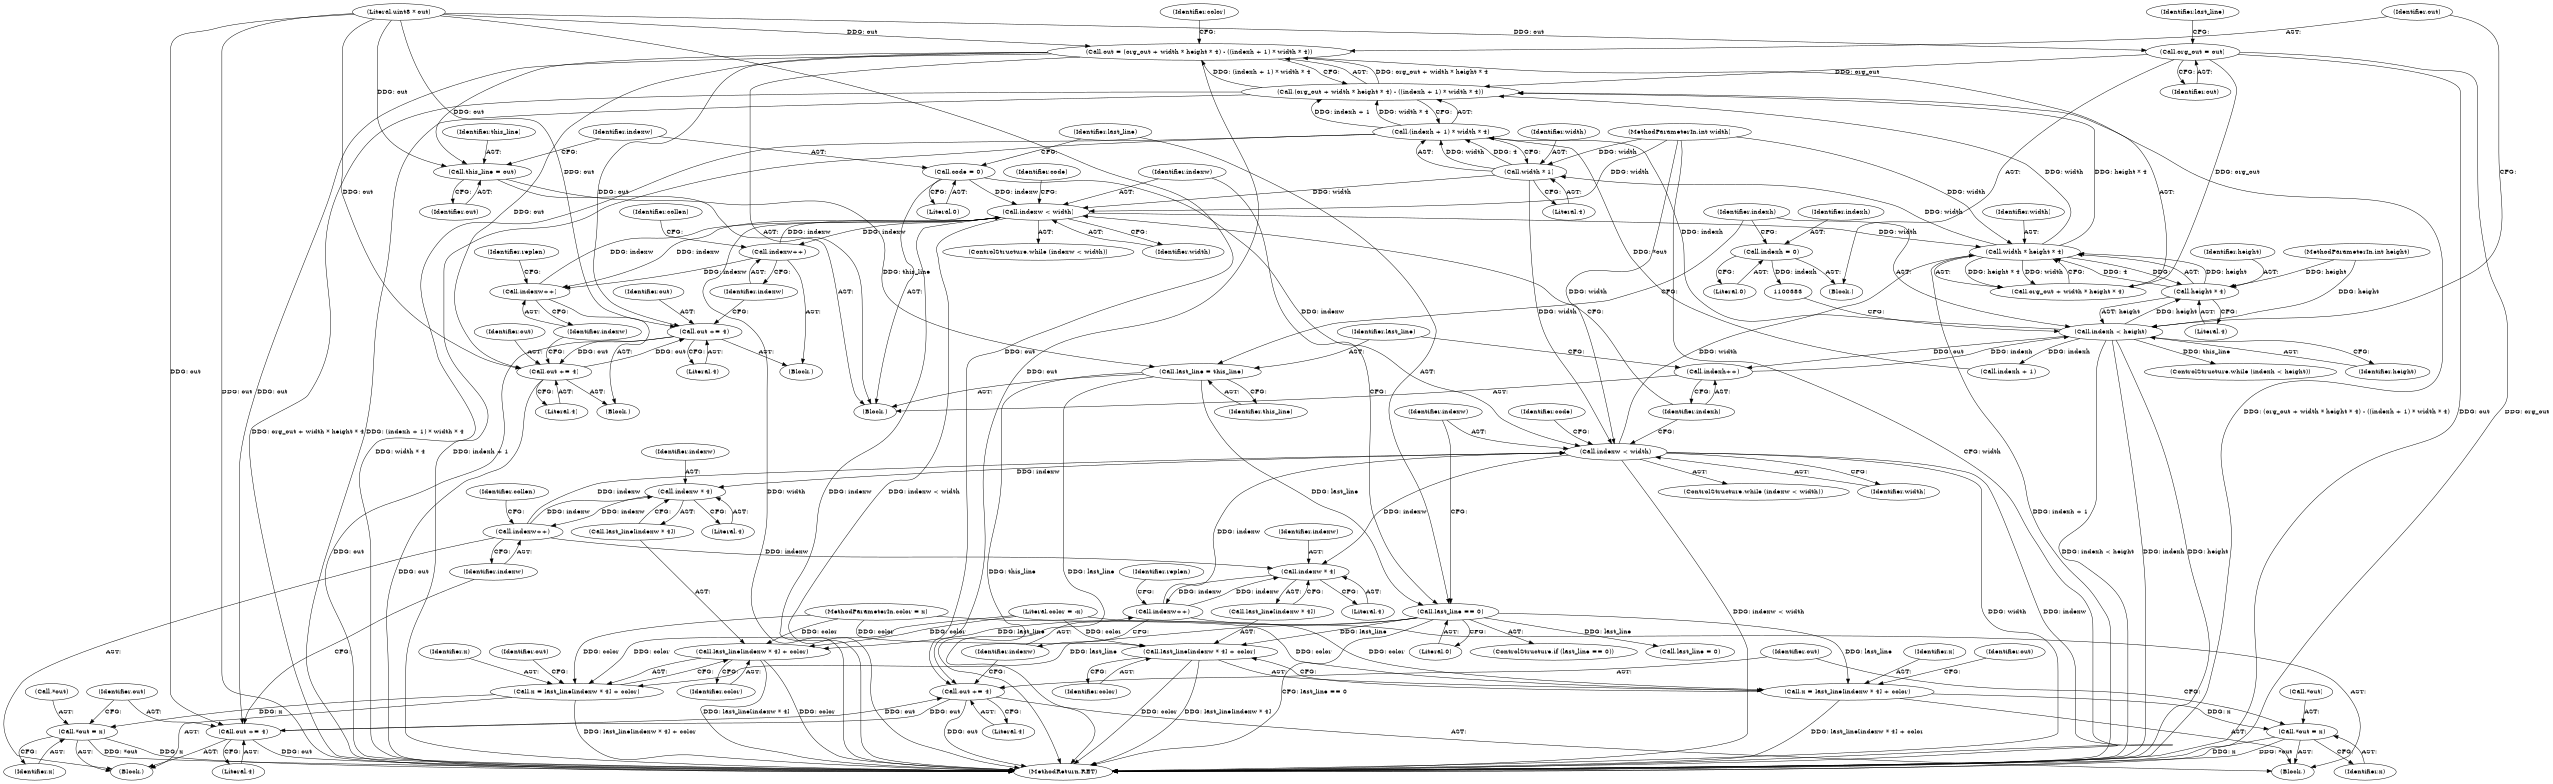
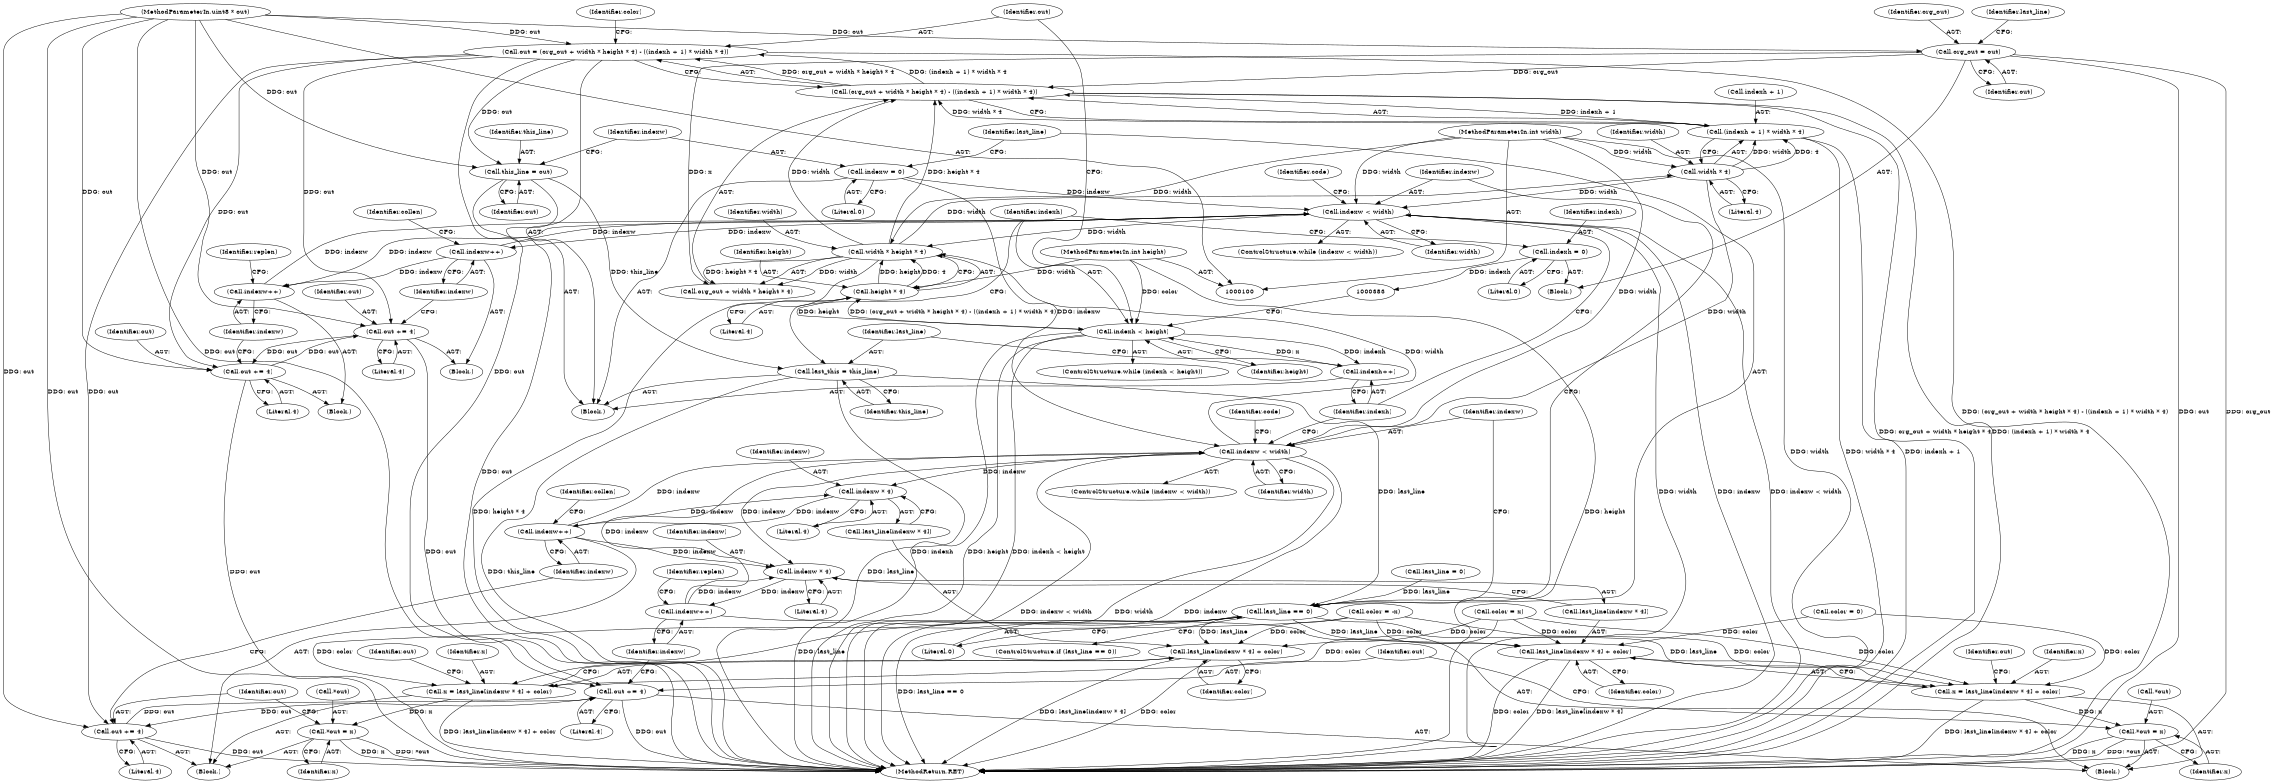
  digraph {
    n1 [label="(Call,out = (org_out + width * height * 4) - ((indexh + 1) * width * 4))"]
    n2 [label="(Call,(org_out + width * height * 4) - ((indexh + 1) * width * 4))"]
    n3 [label="(Call,this_line = out)"]
    n4 [label="(Call,out += 4)"]
    n5 [label="(Call,out += 4)"]
    n6 [label="(Call,out += 4)"]
    n7 [label="(Call,out += 4)"]
    n8 [label="(MethodReturn,RET)"]
    n9 [label="(Block,)"]
    n10 [label="(Call,(indexh + 1) * width * 4)"]
-   n11 [label="(Call,last_line = this_line)"]
+   n11 [label="(Call,last_this = this_line)"]
    n12 [label="(Identifier,out)"]
    n13 [label="(Block,)"]
    n14 [label="(Literal,4)"]
    n15 [label="(Block,)"]
    n16 [label="(Literal,4)"]
    n17 [label="(Block,)"]
    n18 [label="(Literal,4)"]
    n19 [label="(Block,)"]
    n20 [label="(Literal,4)"]
-   n21 [label="(Call,width * 1)"]
+   n21 [label="(Call,width * 4)"]
    n22 [label="(Call,org_out = out)"]
    n23 [label="(Identifier,out)"]
    n24 [label="(Call,org_out + width * height * 4)"]
    n25 [label="(Block,)"]
    n26 [label="(Call,width * height * 4)"]
-   n27 [label="(Literal,uint8 * out)"]
+   n27 [label="(MethodParameterIn,uint8 * out)"]
+   1000100
    n29 [label="(Call,height * 4)"]
    n30 [label="(Call,indexw < width)"]
    n31 [label="(Call,indexw < width)"]
    n32 [label="(Literal,4)"]
    n33 [label="(Call,indexh < height)"]
    n34 [label="(Literal,4)"]
    n35 [label="(Call,indexw++)"]
    n36 [label="(Call,indexw++)"]
    n37 [label="(ControlStructure,while (indexw < width))"]
    n38 [label="(Identifier,width)"]
    n39 [label="(Identifier,indexw)"]
    n40 [label="(Identifier,indexw)"]
-   n41 [label="(Call,code = 0)"]
+   n41 [label="(Call,indexw = 0)"]
    n42 [label="(Literal,0)"]
    n43 [label="(Call,indexw * 4)"]
    n44 [label="(Call,indexw * 4)"]
    n45 [label="(ControlStructure,while (indexw < width))"]
    n46 [label="(Identifier,width)"]
    n47 [label="(MethodParameterIn,int width)"]
    n48 [label="(Call,indexw++)"]
    n49 [label="(Literal,4)"]
    n50 [label="(Call,last_line[indexw * 4])"]
    n51 [label="(Call,indexw++)"]
    n52 [label="(Call,last_line[indexw * 4])"]
    n53 [label="(Literal,4)"]
    n54 [label="(Identifier,indexw)"]
    n55 [label="(Call,last_line[indexw * 4] + color)"]
    n56 [label="(Identifier,indexw)"]
    n57 [label="(Call,last_line[indexw * 4] + color)"]
    n58 [label="(Call,indexh++)"]
    n59 [label="(Identifier,height)"]
    n60 [label="(Call,indexh + 1)"]
    n61 [label="(ControlStructure,while (indexh < height))"]
    n62 [label="(Identifier,indexh)"]
    n63 [label="(Call,indexh = 0)"]
    n64 [label="(Literal,0)"]
-   1000383 [label=1100383]
+   1000383
    n66 [label="(MethodParameterIn,int height)"]
    n67 [label="(Call,last_line == 0)"]
    n68 [label="(Identifier,this_line)"]
    n69 [label="(Call,x = last_line[indexw * 4] + color)"]
    n70 [label="(Call,x = last_line[indexw * 4] + color)"]
    n71 [label="(Literal,0)"]
    n72 [label="(ControlStructure,if (last_line == 0))"]
    n73 [label="(Call,*out = x)"]
    n74 [label="(Identifier,color)"]
    n75 [label="(Call,*out = x)"]
    n76 [label="(Identifier,color)"]
    n77 [label="(Identifier,x)"]
    n78 [label="(Identifier,x)"]
    n79 [label="(Identifier,x)"]
    n80 [label="(Call,last_line = 0)"]
    n81 [label="(Identifier,indexw)"]
    n82 [label="(Identifier,replen)"]
    n83 [label="(Identifier,indexh)"]
    n84 [label="(Identifier,out)"]
    n85 [label="(Call,*out)"]
    n86 [label="(Identifier,out)"]
    n87 [label="(Identifier,color)"]
+   n88 [label="(Call,color = 0)"]
    n89 [label="(Identifier,out)"]
    n90 [label="(Identifier,indexw)"]
+   n91 [label="(Identifier,org_out)"]
    n92 [label="(Identifier,last_line)"]
    n93 [label="(Identifier,width)"]
    n94 [label="(Identifier,width)"]
    n95 [label="(Identifier,indexh)"]
    n96 [label="(Identifier,out)"]
    n97 [label="(Call,*out)"]
-   n98 [label="(MethodParameterIn,color = x)"]
+   n98 [label="(Call,color = x)"]
    n99 [label="(Identifier,code)"]
    n100 [label="(Identifier,collen)"]
    n101 [label="(Identifier,code)"]
    n102 [label="(Identifier,height)"]
    n103 [label="(Identifier,x)"]
    n104 [label="(Identifier,collen)"]
    n105 [label="(Identifier,out)"]
-   n106 [label="(Literal,color = -x)"]
+   n106 [label="(Call,color = -x)"]
    n107 [label="(Identifier,this_line)"]
    n108 [label="(Identifier,indexw)"]
    n109 [label="(Identifier,last_line)"]
    n110 [label="(Identifier,out)"]
    n111 [label="(Identifier,indexw)"]
    n112 [label="(Identifier,last_line)"]
    n113 [label="(Identifier,replen)"]
    n114 [label="(Identifier,indexw)"]
    n115 [label="(Identifier,out)"]
    n1 -> n2 [label="CFG: "]
    n1 -> n3 [label="DDG: out"]
    n1 -> n4 [label="DDG: out"]
    n1 -> n5 [label="DDG: out"]
    n1 -> n6 [label="DDG: out"]
    n1 -> n7 [label="DDG: out"]
    n1 -> n8 [label="DDG: (org_out + width * height * 4) - ((indexh + 1) * width * 4)"]
    n1 -> n9 [label="AST: "]
    n2 -> n1 [label="AST: "]
    n2 -> n1 [label="DDG: org_out + width * height * 4"]
    n2 -> n1 [label="DDG: (indexh + 1) * width * 4"]
    n2 -> n8 [label="DDG: org_out + width * height * 4"]
    n2 -> n8 [label="DDG: (indexh + 1) * width * 4"]
    n2 -> n10 [label="CFG: "]
+   n3 -> n8 [label="DDG: out"]
    n3 -> n9 [label="AST: "]
    n3 -> n11 [label="DDG: this_line"]
    n3 -> n12 [label="CFG: "]
    n4 -> n5 [label="DDG: out"]
    n4 -> n8 [label="DDG: out"]
    n4 -> n13 [label="AST: "]
    n4 -> n14 [label="CFG: "]
    n5 -> n4 [label="DDG: out"]
    n5 -> n8 [label="DDG: out"]
    n5 -> n15 [label="AST: "]
    n5 -> n16 [label="CFG: "]
    n6 -> n7 [label="DDG: out"]
    n6 -> n8 [label="DDG: out"]
    n6 -> n17 [label="AST: "]
    n6 -> n18 [label="CFG: "]
    n7 -> n6 [label="DDG: out"]
    n7 -> n8 [label="DDG: out"]
    n7 -> n19 [label="AST: "]
    n7 -> n20 [label="CFG: "]
    n10 -> n2 [label="AST: "]
    n10 -> n2 [label="DDG: indexh + 1"]
    n10 -> n2 [label="DDG: width * 4"]
    n10 -> n8 [label="DDG: width * 4"]
    n10 -> n8 [label="DDG: indexh + 1"]
    n10 -> n21 [label="CFG: "]
    n11 -> n8 [label="DDG: this_line"]
    n11 -> n8 [label="DDG: last_line"]
    n11 -> n9 [label="AST: "]
    n11 -> n67 [label="DDG: last_line"]
    n11 -> n68 [label="CFG: "]
    n12 -> n3 [label="AST: "]
    n14 -> n4 [label="AST: "]
    n16 -> n5 [label="AST: "]
    n18 -> n6 [label="AST: "]
    n20 -> n7 [label="AST: "]
    n21 -> n10 [label="AST: "]
    n21 -> n10 [label="DDG: width"]
    n21 -> n10 [label="DDG: 4"]
    n21 -> n30 [label="DDG: width"]
    n21 -> n31 [label="DDG: width"]
    n21 -> n32 [label="CFG: "]
    n22 -> n2 [label="DDG: org_out"]
    n22 -> n8 [label="DDG: out"]
    n22 -> n8 [label="DDG: org_out"]
    n22 -> n23 [label="CFG: "]
-   n22 -> n24 [label="DDG: org_out"]
+   n22 -> n24 [label="DDG: x"]
    n22 -> n25 [label="AST: "]
    n23 -> n22 [label="AST: "]
    n24 -> n2 [label="AST: "]
-   n24 -> n26 [label="CFG: "]
    n26 -> n2 [label="DDG: width"]
    n26 -> n2 [label="DDG: height * 4"]
-   n26 -> n8 [label="DDG: indexh + 1"]
+   n26 -> n8 [label="DDG: height * 4"]
    n26 -> n21 [label="DDG: width"]
    n26 -> n24 [label="AST: "]
    n26 -> n24 [label="DDG: width"]
    n26 -> n24 [label="DDG: height * 4"]
-   n26 -> n29 [label="DDG: "]
+   n26 -> n29 [label="CFG: "]
    n27 -> n1 [label="DDG: out"]
    n27 -> n3 [label="DDG: out"]
    n27 -> n4 [label="DDG: out"]
    n27 -> n5 [label="DDG: out"]
    n27 -> n6 [label="DDG: out"]
    n27 -> n7 [label="DDG: out"]
    n27 -> n8 [label="DDG: out"]
    n27 -> n22 [label="DDG: out"]
+   n27 -> 1000100 [label="AST: "]
    n29 -> n26 [label="AST: "]
    n29 -> n26 [label="DDG: height"]
    n29 -> n26 [label="DDG: 4"]
-   n29 -> n33 [label="AST: height"]
+   n29 -> n33 [label="DDG: height"]
    n29 -> n34 [label="CFG: "]
    n30 -> n8 [label="DDG: width"]
    n30 -> n8 [label="DDG: indexw"]
    n30 -> n8 [label="DDG: indexw < width"]
    n30 -> n26 [label="DDG: width"]
    n30 -> n35 [label="DDG: indexw"]
    n30 -> n36 [label="DDG: indexw"]
    n30 -> n37 [label="AST: "]
    n30 -> n38 [label="CFG: "]
    n31 -> n8 [label="DDG: indexw < width"]
    n31 -> n8 [label="DDG: width"]
    n31 -> n8 [label="DDG: indexw"]
    n31 -> n26 [label="DDG: width"]
    n31 -> n43 [label="DDG: indexw"]
    n31 -> n44 [label="DDG: indexw"]
    n31 -> n45 [label="AST: "]
    n31 -> n46 [label="CFG: "]
    n32 -> n21 [label="AST: "]
    n33 -> n8 [label="DDG: indexh < height"]
    n33 -> n8 [label="DDG: indexh"]
    n33 -> n8 [label="DDG: height"]
-   n33 -> n10 [label="DDG: indexh"]
-   n33 -> n29 [label="DDG: height"]
-   n33 -> n58 [label="DDG: out"]
+   n33 -> n29 [label="DDG: (org_out + width * height * 4) - ((indexh + 1) * width * 4)"]
+   n33 -> n58 [label="DDG: indexh"]
    n33 -> n59 [label="CFG: "]
-   n33 -> n60 [label="DDG: indexh"]
-   n33 -> n61 [label="DDG: this_line"]
+   n33 -> n61 [label="AST: "]
    n34 -> n29 [label="AST: "]
    n35 -> n13 [label="AST: "]
    n35 -> n30 [label="DDG: indexw"]
    n35 -> n36 [label="DDG: indexw"]
    n35 -> n39 [label="CFG: "]
    n36 -> n15 [label="AST: "]
    n36 -> n30 [label="DDG: indexw"]
    n36 -> n40 [label="CFG: "]
    n38 -> n30 [label="AST: "]
    n39 -> n4 [label="CFG: "]
    n39 -> n35 [label="AST: "]
    n40 -> n5 [label="CFG: "]
    n40 -> n36 [label="AST: "]
    n41 -> n9 [label="AST: "]
    n41 -> n30 [label="DDG: indexw"]
    n41 -> n31 [label="DDG: indexw"]
    n41 -> n42 [label="CFG: "]
    n42 -> n41 [label="AST: "]
    n43 -> n48 [label="DDG: indexw"]
    n43 -> n49 [label="CFG: "]
    n43 -> n50 [label="AST: "]
    n44 -> n51 [label="DDG: indexw"]
    n44 -> n52 [label="AST: "]
    n44 -> n53 [label="CFG: "]
    n46 -> n31 [label="AST: "]
-   n47 -> n8 [label="CFG: width"]
+   n47 -> n8 [label="DDG: width"]
    n47 -> n21 [label="DDG: width"]
    n47 -> n26 [label="DDG: width"]
+   n47 -> 1000100 [label="AST: "]
    n47 -> n30 [label="DDG: width"]
    n47 -> n31 [label="DDG: width"]
    n48 -> n19 [label="AST: "]
    n48 -> n31 [label="DDG: indexw"]
    n48 -> n43 [label="DDG: indexw"]
    n48 -> n54 [label="CFG: "]
    n49 -> n43 [label="AST: "]
    n50 -> n43 [label="CFG: "]
    n50 -> n55 [label="AST: "]
    n51 -> n17 [label="AST: "]
    n51 -> n31 [label="DDG: indexw"]
    n51 -> n43 [label="DDG: indexw"]
    n51 -> n44 [label="DDG: indexw"]
    n51 -> n56 [label="CFG: "]
    n52 -> n44 [label="CFG: "]
    n52 -> n57 [label="AST: "]
    n53 -> n44 [label="AST: "]
    n54 -> n7 [label="CFG: "]
    n54 -> n48 [label="AST: "]
    n55 -> n8 [label="DDG: color"]
    n55 -> n8 [label="DDG: last_line[indexw * 4]"]
    n55 -> n70 [label="AST: "]
    n55 -> n76 [label="CFG: "]
    n56 -> n6 [label="CFG: "]
    n56 -> n51 [label="AST: "]
    n57 -> n8 [label="DDG: last_line[indexw * 4]"]
    n57 -> n8 [label="DDG: color"]
    n57 -> n69 [label="AST: "]
    n57 -> n74 [label="CFG: "]
    n58 -> n9 [label="AST: "]
-   n58 -> n33 [label="DDG: indexh"]
+   n58 -> n33 [label="DDG: x"]
    n58 -> n62 [label="CFG: "]
    n59 -> n33 [label="AST: "]
-   n60 -> n10 [label="DDG: *out"]
+   n60 -> n10 [label="AST: "]
    n62 -> n30 [label="CFG: "]
    n62 -> n31 [label="CFG: "]
    n62 -> n58 [label="AST: "]
    n63 -> n25 [label="AST: "]
    n63 -> n64 [label="CFG: "]
    n63 -> 1000383 [label="DDG: indexh"]
    n64 -> n63 [label="AST: "]
    1000383 -> n33 [label="CFG: "]
-   n66 -> n29 [label="DDG: height"]
-   n66 -> n33 [label="DDG: height"]
-   n67 -> n8 [label="CFG: last_line == 0"]
+   n66 -> n8 [label="DDG: height"]
+   n66 -> 1000100 [label="AST: "]
+   n66 -> n29 [label="DDG: width"]
+   n66 -> n33 [label="DDG: color"]
+   n67 -> n8 [label="DDG: last_line == 0"]
    n67 -> n55 [label="DDG: last_line"]
    n67 -> n57 [label="DDG: last_line"]
    n67 -> n69 [label="DDG: last_line"]
    n67 -> n70 [label="DDG: last_line"]
    n67 -> n71 [label="CFG: "]
-   n67 -> n72 [label="AST: "]
+   n67 -> n72 [label="CFG: "]
    n68 -> n11 [label="AST: "]
    n69 -> n8 [label="DDG: last_line[indexw * 4] + color"]
    n69 -> n17 [label="AST: "]
    n69 -> n57 [label="CFG: "]
    n69 -> n73 [label="DDG: x"]
    n70 -> n8 [label="DDG: last_line[indexw * 4] + color"]
    n70 -> n19 [label="AST: "]
    n70 -> n55 [label="CFG: "]
    n70 -> n75 [label="DDG: x"]
    n71 -> n67 [label="AST: "]
    n73 -> n8 [label="DDG: x"]
    n73 -> n8 [label="DDG: *out"]
    n73 -> n17 [label="AST: "]
    n73 -> n77 [label="CFG: "]
    n74 -> n57 [label="AST: "]
    n75 -> n8 [label="DDG: x"]
    n75 -> n8 [label="DDG: *out"]
    n75 -> n19 [label="AST: "]
    n75 -> n78 [label="CFG: "]
    n76 -> n55 [label="AST: "]
    n77 -> n73 [label="AST: "]
    n78 -> n75 [label="AST: "]
    n79 -> n69 [label="AST: "]
-   n67 -> n80 [label="DDG: last_line"]
+   n80 -> n67 [label="DDG: last_line"]
    n81 -> n31 [label="AST: "]
    n81 -> n67 [label="CFG: "]
    n82 -> n48 [label="CFG: "]
    n83 -> n63 [label="AST: "]
    n84 -> n70 [label="CFG: "]
    n85 -> n75 [label="AST: "]
    n86 -> n1 [label="AST: "]
    n86 -> n33 [label="CFG: "]
    n87 -> n1 [label="CFG: "]
+   n88 -> n55 [label="DDG: color"]
+   n88 -> n70 [label="DDG: color"]
    n89 -> n69 [label="CFG: "]
    n90 -> n43 [label="AST: "]
+   n91 -> n22 [label="AST: "]
    n92 -> n41 [label="CFG: "]
    n92 -> n67 [label="AST: "]
    n93 -> n21 [label="AST: "]
    n94 -> n26 [label="AST: "]
    n95 -> n11 [label="CFG: "]
    n95 -> n33 [label="AST: "]
    n95 -> n63 [label="CFG: "]
    n96 -> n4 [label="AST: "]
    n97 -> n73 [label="AST: "]
    n98 -> n55 [label="DDG: color"]
    n98 -> n57 [label="DDG: color"]
    n98 -> n69 [label="DDG: color"]
    n98 -> n70 [label="DDG: color"]
    n99 -> n30 [label="CFG: "]
    n100 -> n35 [label="CFG: "]
    n101 -> n31 [label="CFG: "]
    n102 -> n29 [label="AST: "]
    n103 -> n70 [label="AST: "]
    n104 -> n51 [label="CFG: "]
    n105 -> n6 [label="AST: "]
    n105 -> n73 [label="CFG: "]
    n106 -> n55 [label="DDG: color"]
    n106 -> n57 [label="DDG: color"]
    n106 -> n69 [label="DDG: color"]
    n106 -> n70 [label="DDG: color"]
    n107 -> n3 [label="AST: "]
    n108 -> n3 [label="CFG: "]
    n108 -> n41 [label="AST: "]
    n109 -> n11 [label="AST: "]
    n109 -> n58 [label="CFG: "]
    n110 -> n5 [label="AST: "]
    n111 -> n44 [label="AST: "]
    n112 -> n22 [label="CFG: "]
    n113 -> n36 [label="CFG: "]
    n114 -> n30 [label="AST: "]
    n114 -> n67 [label="CFG: "]
    n115 -> n7 [label="AST: "]
    n115 -> n75 [label="CFG: "]
  }
